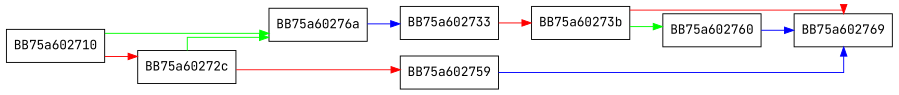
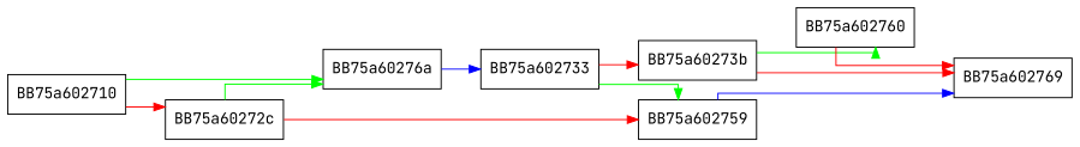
  digraph {
    fontname="JetBrains Mono"
    rankdir=LR
    splines=ortho
    node [fontname="JetBrains Mono" shape=box]
    edge [color=green fontname="JetBrains Mono"]
    BB75a602710
    BB75a60276a
    BB75a60272c
    BB75a602733
    BB75a602759
    BB75a60273b
    n7 [label=BB75a602769]
    BB75a602760
    BB75a602710 -> BB75a60276a
    BB75a602710 -> BB75a60272c [color=red]
    BB75a60276a -> BB75a602733 [color=blue]
    BB75a60272c -> BB75a60276a
    BB75a60272c -> BB75a602759 [color=red]
+   BB75a602733 -> BB75a602759
    BB75a602733 -> BB75a60273b [color=red]
    BB75a602759 -> n7 [color=blue]
    BB75a60273b -> n7 [color=red]
    BB75a60273b -> BB75a602760
-   BB75a602760 -> n7 [color=blue]
+   BB75a602760 -> n7 [color=red]
  }
